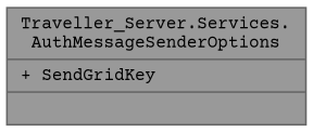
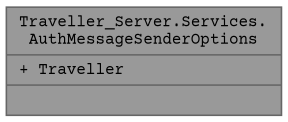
  digraph {
    fontname="Courier Prime"
-   n1 [color=gray40 fillcolor=grey60 fontcolor=black fontname="Courier Prime" fontsize=10 height=0.2 label="{Traveller_Server.Services.\lAuthMessageSenderOptions\n|+ SendGridKey\l|}" shape=record style=filled width=0.4]
+   n1 [color=gray40 fillcolor=grey60 fontcolor=black fontname="Courier Prime" fontsize=10 height=0.2 label="{Traveller_Server.Services.\lAuthMessageSenderOptions\n|+ Traveller\l|}" shape=record style=filled width=0.4]
  }
